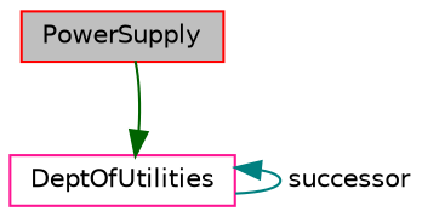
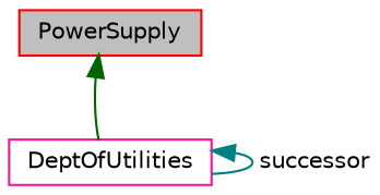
  digraph {
    node [fontname=Helvetica fontsize=10 shape=record style=filled]
    edge [dir=back fontname=Helvetica fontsize=10 labelfontname=Helvetica labelfontsize=10 style=solid]
    n1 [color=red fillcolor=grey75 fontcolor=black height=0.2 label=PowerSupply width=0.4]
    n2 [color=deeppink fillcolor=white height=0.2 label=DeptOfUtilities width=0.4]
-   n2 -> n1 [color=darkgreen]
+   n1 -> n2 [color=darkgreen]
    n2 -> n2 [color=teal label=" successor"]
  }
